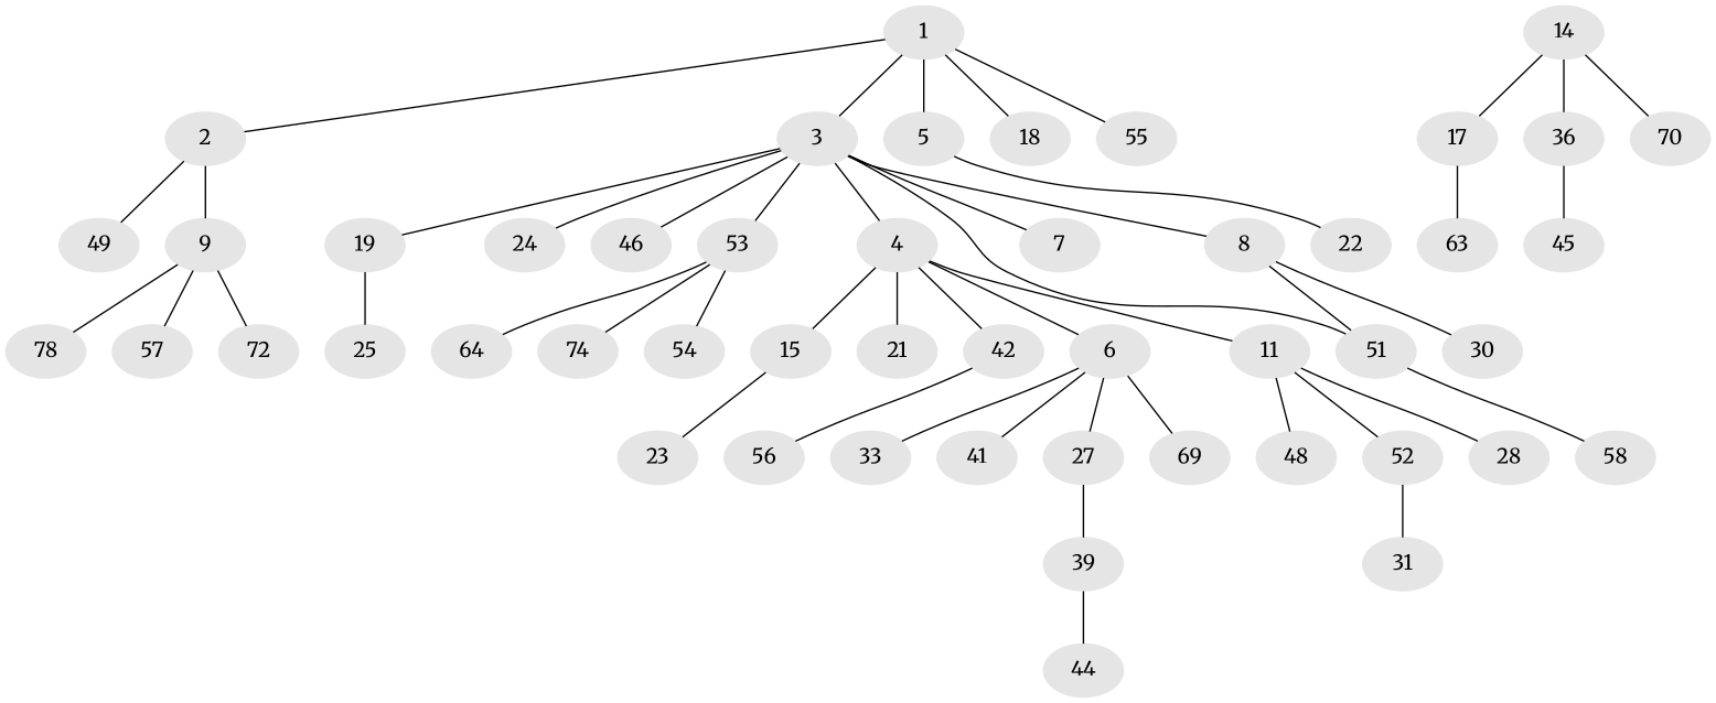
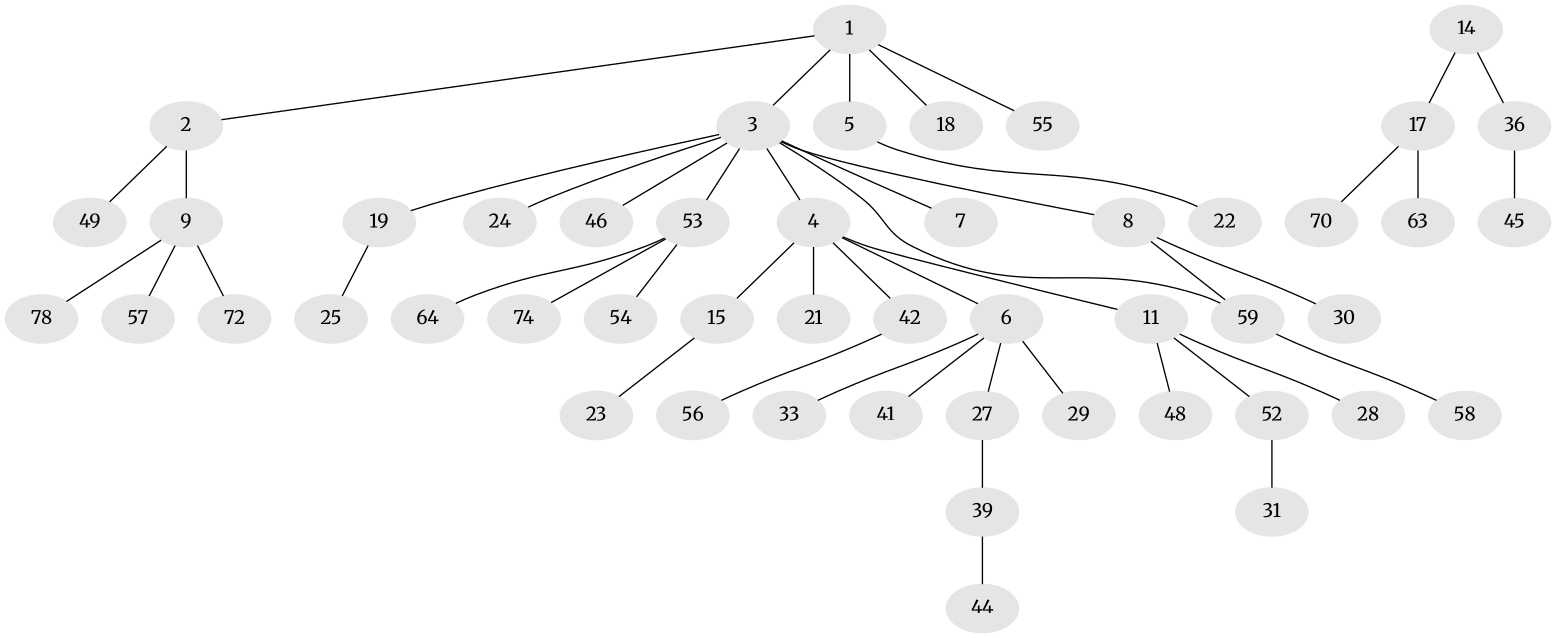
  graph {
    fontname=Merriweather
    node [color=gray90 fontname=Merriweather style=filled]
    edge [fontname=Merriweather]
    1 [super="+66"]
    2 [super="+44"]
    3 [super="+12"]
    5 [super="+73"]
    18
    55
    9 [super="+10"]
    49
    4 [super="+16"]
    7
    8 [super="+36"]
    19 [super="+37"]
    24 [super="+76"]
    46 [super="+65"]
    53 [super="+59"]
-   51 [super="+69"]
+   51 [super="+69" label=59]
    22 [super="+35"]
    57 [super="+62"]
    72
    n20 [label=78]
    6 [super="+13"]
    11 [super="+38"]
    15 [super="+26"]
    21
    42
    n26 [label=30 super="+60"]
    14 [super="+20"]
    17
    n29 [label=36 super="+61"]
    70
    25 [super="+47"]
    54
    64 [super="+67"]
    74
    27
-   29 [label=69]
+   29
    33
    41
    28
    48
    52
    23 [super="+30"]
    56 [super="+71"]
    39 [super="+43"]
    58
    31 [super="+68"]
    63
    45 [super="+50"]
    n49 [label=44]
    1 -- 2
    1 -- 3
    1 -- 5
    1 -- 18
    1 -- 55
    2 -- 9
    2 -- 49
    3 -- 4
    3 -- 7
    3 -- 8
    3 -- 19
    3 -- 24
    3 -- 46
    3 -- 53
    3 -- 51
    5 -- 22
    9 -- 57
    9 -- 72
    9 -- n20
    4 -- 6
    4 -- 11
    4 -- 15
    4 -- 21
    4 -- 42
    8 -- 51
    8 -- n26
    19 -- 25
    53 -- 54
    53 -- 64
    53 -- 74
    51 -- 58
    6 -- 27
    6 -- 29
    6 -- 33
    6 -- 41
    11 -- 28
    11 -- 48
    11 -- 52
    15 -- 23
    42 -- 56
    14 -- 17
    14 -- n29
-   14 -- 70
+   17 -- 70
    17 -- 63
    n29 -- 45
    27 -- 39
    52 -- 31
    39 -- n49
  }
